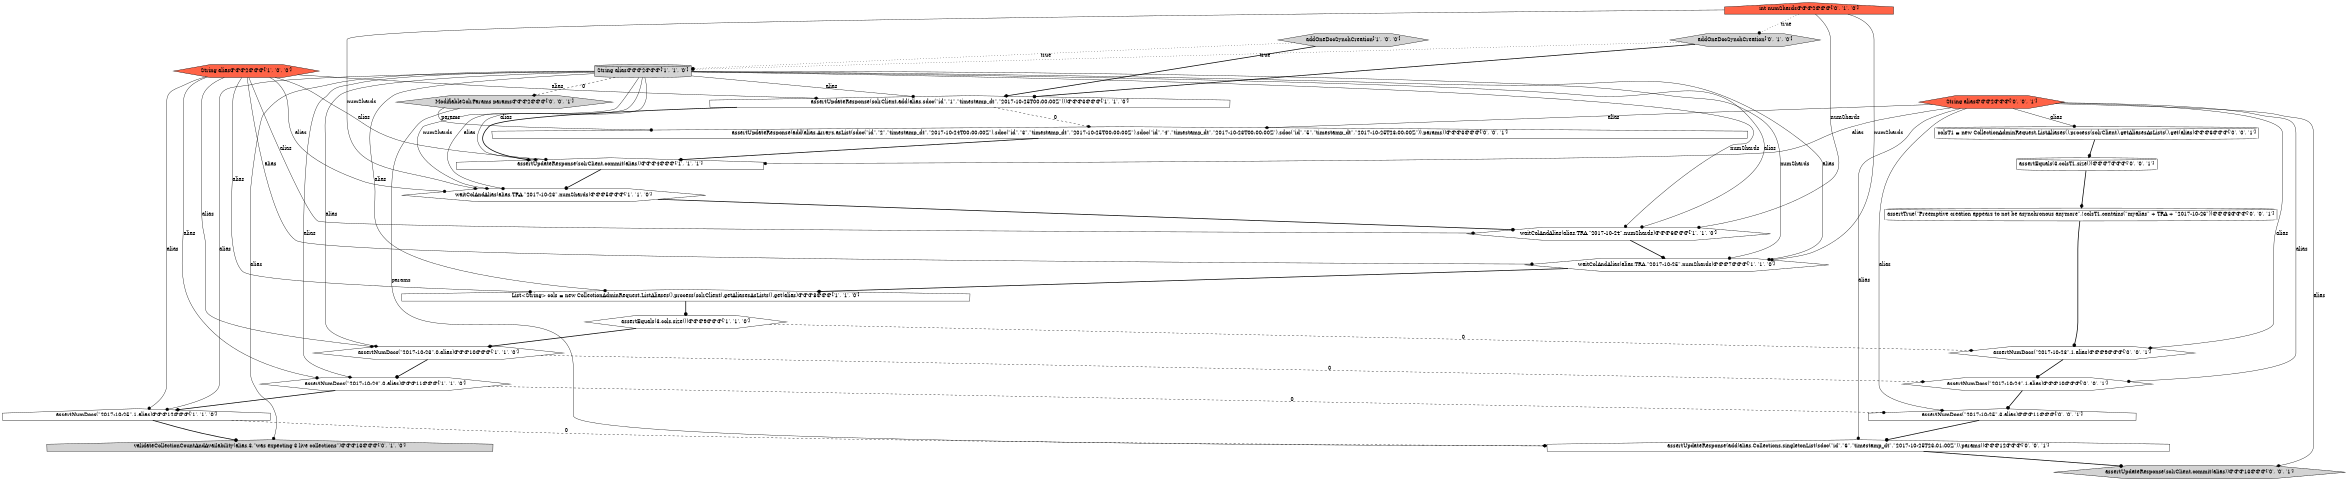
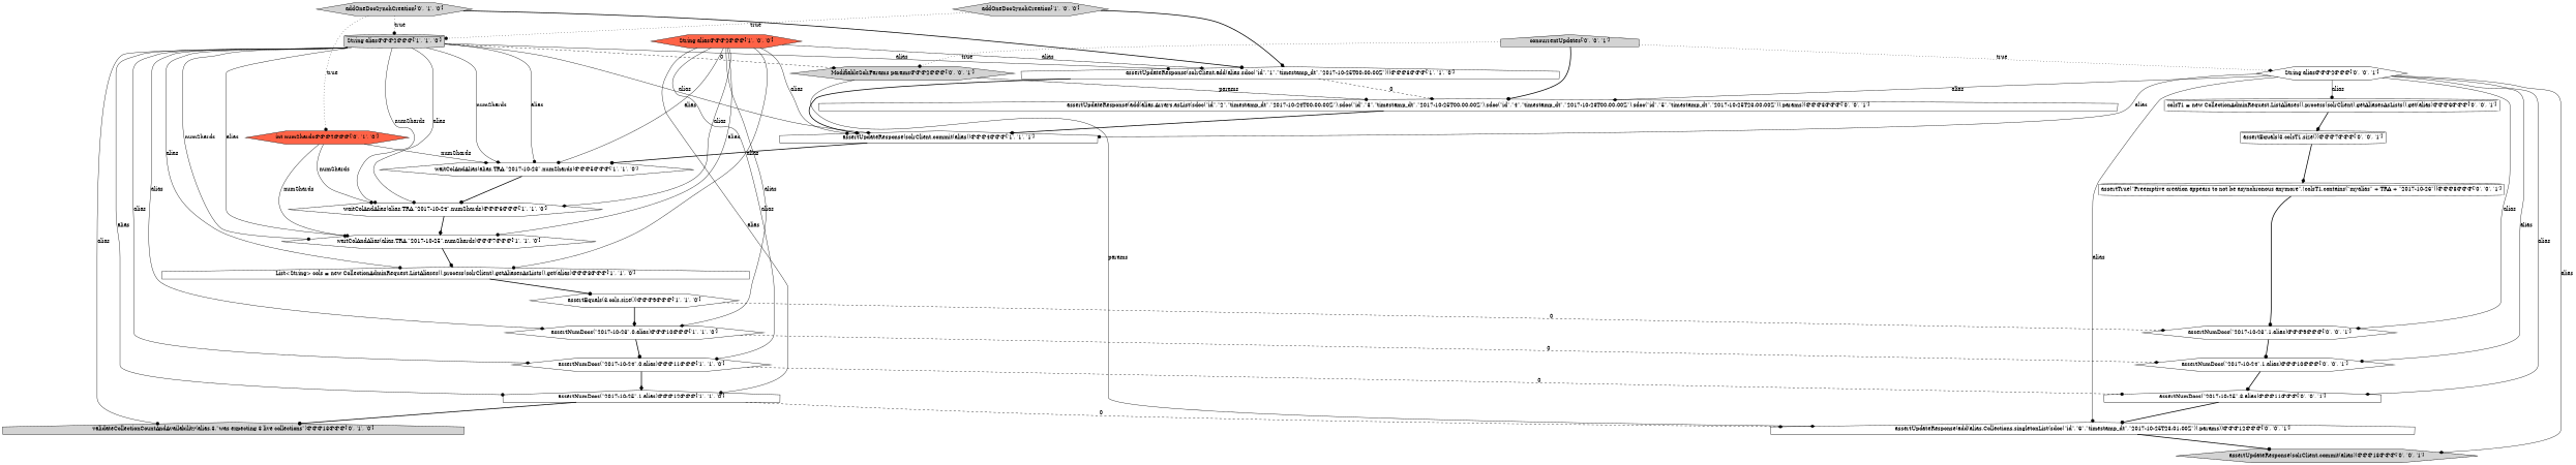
  digraph {
    node [fillcolor=white shape=hexagon style=filled]
    edge [arrowhead=dot style=solid]
    n1 [label="waitColAndAlias(alias,TRA,\"2017-10-24\",numShards)@@@6@@@['1', '1', '0']"]
    n2 [label="waitColAndAlias(alias,TRA,\"2017-10-25\",numShards)@@@7@@@['1', '1', '0']"]
    n3 [label="List<String> cols = new CollectionAdminRequest.ListAliases().process(solrClient).getAliasesAsLists().get(alias)@@@8@@@['1', '1', '0']" shape=house]
    n4 [label="waitColAndAlias(alias,TRA,\"2017-10-23\",numShards)@@@5@@@['1', '1', '0']"]
    n5 [fillcolor=lightgray label="addOneDocSynchCreation['0', '1', '0']"]
    n6 [fillcolor=lightgray label="String alias@@@2@@@['1', '1', '0']" shape=cylinder]
-   n7 [fillcolor=tomato label="int numShards@@@2@@@['0', '1', '0']" shape=house]
+   n7 [fillcolor=tomato label="int numShards@@@2@@@['0', '1', '0']"]
    n8 [label="assertUpdateResponse(solrClient.add(alias,sdoc(\"id\",\"1\",\"timestamp_dt\",\"2017-10-25T00:00:00Z\")))@@@3@@@['1', '1', '0']" shape=house]
    n9 [label="assertNumDocs(\"2017-10-25\",1,alias)@@@12@@@['1', '1', '0']" shape=house]
    n10 [label="assertNumDocs(\"2017-10-24\",0,alias)@@@11@@@['1', '1', '0']"]
    n11 [fillcolor=lightgray label="ModifiableSolrParams params@@@2@@@['0', '0', '1']"]
    n12 [label="assertNumDocs(\"2017-10-23\",0,alias)@@@10@@@['1', '1', '0']"]
    n13 [label="assertUpdateResponse(solrClient.commit(alias))@@@4@@@['1', '1', '1']" shape=house]
    n14 [fillcolor=lightgray label="validateCollectionCountAndAvailability(alias,3,\"was expecting 3 live collections\")@@@13@@@['0', '1', '0']" shape=house]
    n15 [label="assertUpdateResponse(add(alias,Arrays.asList(sdoc(\"id\",\"2\",\"timestamp_dt\",\"2017-10-24T00:00:00Z\"),sdoc(\"id\",\"3\",\"timestamp_dt\",\"2017-10-25T00:00:00Z\"),sdoc(\"id\",\"4\",\"timestamp_dt\",\"2017-10-23T00:00:00Z\"),sdoc(\"id\",\"5\",\"timestamp_dt\",\"2017-10-25T23:00:00Z\")),params))@@@3@@@['0', '0', '1']" shape=house]
    n16 [fillcolor=lightgray label="addOneDocSynchCreation['1', '0', '0']"]
    n17 [fillcolor=tomato label="String alias@@@2@@@['1', '0', '0']"]
    n18 [label="assertNumDocs(\"2017-10-25\",3,alias)@@@11@@@['0', '0', '1']" shape=house]
    n19 [label="assertUpdateResponse(add(alias,Collections.singletonList(sdoc(\"id\",\"6\",\"timestamp_dt\",\"2017-10-25T23:01:00Z\")),params))@@@12@@@['0', '0', '1']" shape=house]
    n20 [fillcolor=lightgray label="assertUpdateResponse(solrClient.commit(alias))@@@13@@@['0', '0', '1']"]
    n21 [label="assertNumDocs(\"2017-10-23\",1,alias)@@@9@@@['0', '0', '1']"]
    n22 [label="assertNumDocs(\"2017-10-24\",1,alias)@@@10@@@['0', '0', '1']"]
    n23 [label="assertEquals(3,cols.size())@@@9@@@['1', '1', '0']"]
    n24 [label="assertEquals(3,colsT1.size())@@@7@@@['0', '0', '1']" shape=cylinder]
    n25 [label="assertTrue(\"Preemptive creation appears to not be asynchronous anymore\",!colsT1.contains(\"myalias\" + TRA + \"2017-10-26\"))@@@8@@@['0', '0', '1']" shape=cylinder]
    n26 [label="colsT1 = new CollectionAdminRequest.ListAliases().process(solrClient).getAliasesAsLists().get(alias)@@@6@@@['0', '0', '1']" shape=cylinder]
-   n27 [fillcolor=tomato label="String alias@@@2@@@['0', '0', '1']"]
+   n27 [label="String alias@@@2@@@['0', '0', '1']"]
+   n28 [fillcolor=lightgray label="concurrentUpdates['0', '0', '1']" shape=house]
    n1 -> n2 [arrowhead=diamond style=bold]
    n2 -> n3 [arrowhead=diamond style=bold]
    n3 -> n23 [style=bold]
    n4 -> n1 [style=bold]
    n5 -> n6 [label=true style=dotted]
-   n7 -> n5 [label=true style=dotted]
+   n5 -> n7 [label=true style=dotted]
    n5 -> n8 [style=bold]
    n6 -> n1 [label=numShards]
    n6 -> n1 [label=alias]
    n6 -> n2 [label=numShards]
    n6 -> n2 [label=alias]
    n6 -> n3 [label=alias]
    n6 -> n4 [label=alias]
    n6 -> n4 [arrowhead=diamond label=numShards]
    n6 -> n8 [label=alias]
    n6 -> n9 [label=alias]
    n6 -> n10 [arrowhead=diamond label=alias]
    n6 -> n11 [arrowhead=diamond label=0 style=dashed]
    n6 -> n12 [arrowhead=diamond label=alias]
    n6 -> n13 [arrowhead=diamond label=alias]
    n6 -> n14 [label=alias]
    n7 -> n1 [label=numShards]
    n7 -> n2 [label=numShards]
    n7 -> n4 [arrowhead=diamond label=numShards]
    n8 -> n13 [arrowhead=diamond style=bold]
    n8 -> n15 [arrowhead=diamond label=0 style=dashed]
    n9 -> n14 [style=bold]
    n9 -> n19 [arrowhead=diamond label=0 style=dashed]
    n10 -> n9 [arrowhead=diamond style=bold]
    n10 -> n18 [label=0 style=dashed]
    n11 -> n15 [label=params]
    n11 -> n19 [arrowhead=diamond label=params]
    n12 -> n10 [style=bold]
    n12 -> n22 [arrowhead=diamond label=0 style=dashed]
    n13 -> n4 [style=bold]
    n15 -> n13 [arrowhead=diamond style=bold]
    n16 -> n6 [label=true style=dotted]
    n16 -> n8 [arrowhead=diamond style=bold]
    n17 -> n1 [arrowhead=diamond label=alias]
    n17 -> n2 [label=alias]
    n17 -> n3 [label=alias]
    n17 -> n4 [label=alias]
    n17 -> n8 [arrowhead=diamond label=alias]
    n17 -> n9 [label=alias]
    n17 -> n10 [label=alias]
    n17 -> n12 [arrowhead=diamond label=alias]
    n17 -> n13 [label=alias]
    n18 -> n19 [style=bold]
    n19 -> n20 [style=bold]
    n21 -> n22 [style=bold]
    n22 -> n18 [style=bold]
    n23 -> n12 [arrowhead=diamond style=bold]
    n23 -> n21 [arrowhead=diamond label=0 style=dashed]
    n24 -> n25 [arrowhead=diamond style=bold]
    n25 -> n21 [style=bold]
    n26 -> n24 [arrowhead=diamond style=bold]
    n27 -> n13 [label=alias]
    n27 -> n15 [arrowhead=diamond label=alias]
    n27 -> n18 [arrowhead=diamond label=alias]
    n27 -> n19 [label=alias]
    n27 -> n20 [arrowhead=diamond label=alias]
    n27 -> n21 [arrowhead=diamond label=alias]
    n27 -> n22 [label=alias]
    n27 -> n26 [label=alias]
+   n28 -> n11 [label=true style=dotted]
+   n28 -> n15 [style=bold]
+   n28 -> n27 [arrowhead=diamond label=true style=dotted]
  }
